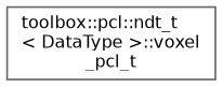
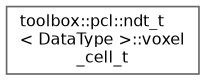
  digraph {
    rankdir=LR
-   n1 [color=grey40 fillcolor=white fontname=Helvetica fontsize=10 height=0.2 label="toolbox::pcl::ndt_t\l\< DataType \>::voxel\l_pcl_t" shape=box style=filled width=0.4]
+   n1 [color=grey40 fillcolor=white fontname=Helvetica fontsize=10 height=0.2 label="toolbox::pcl::ndt_t\l\< DataType \>::voxel\l_cell_t" shape=box style=filled width=0.4]
  }
